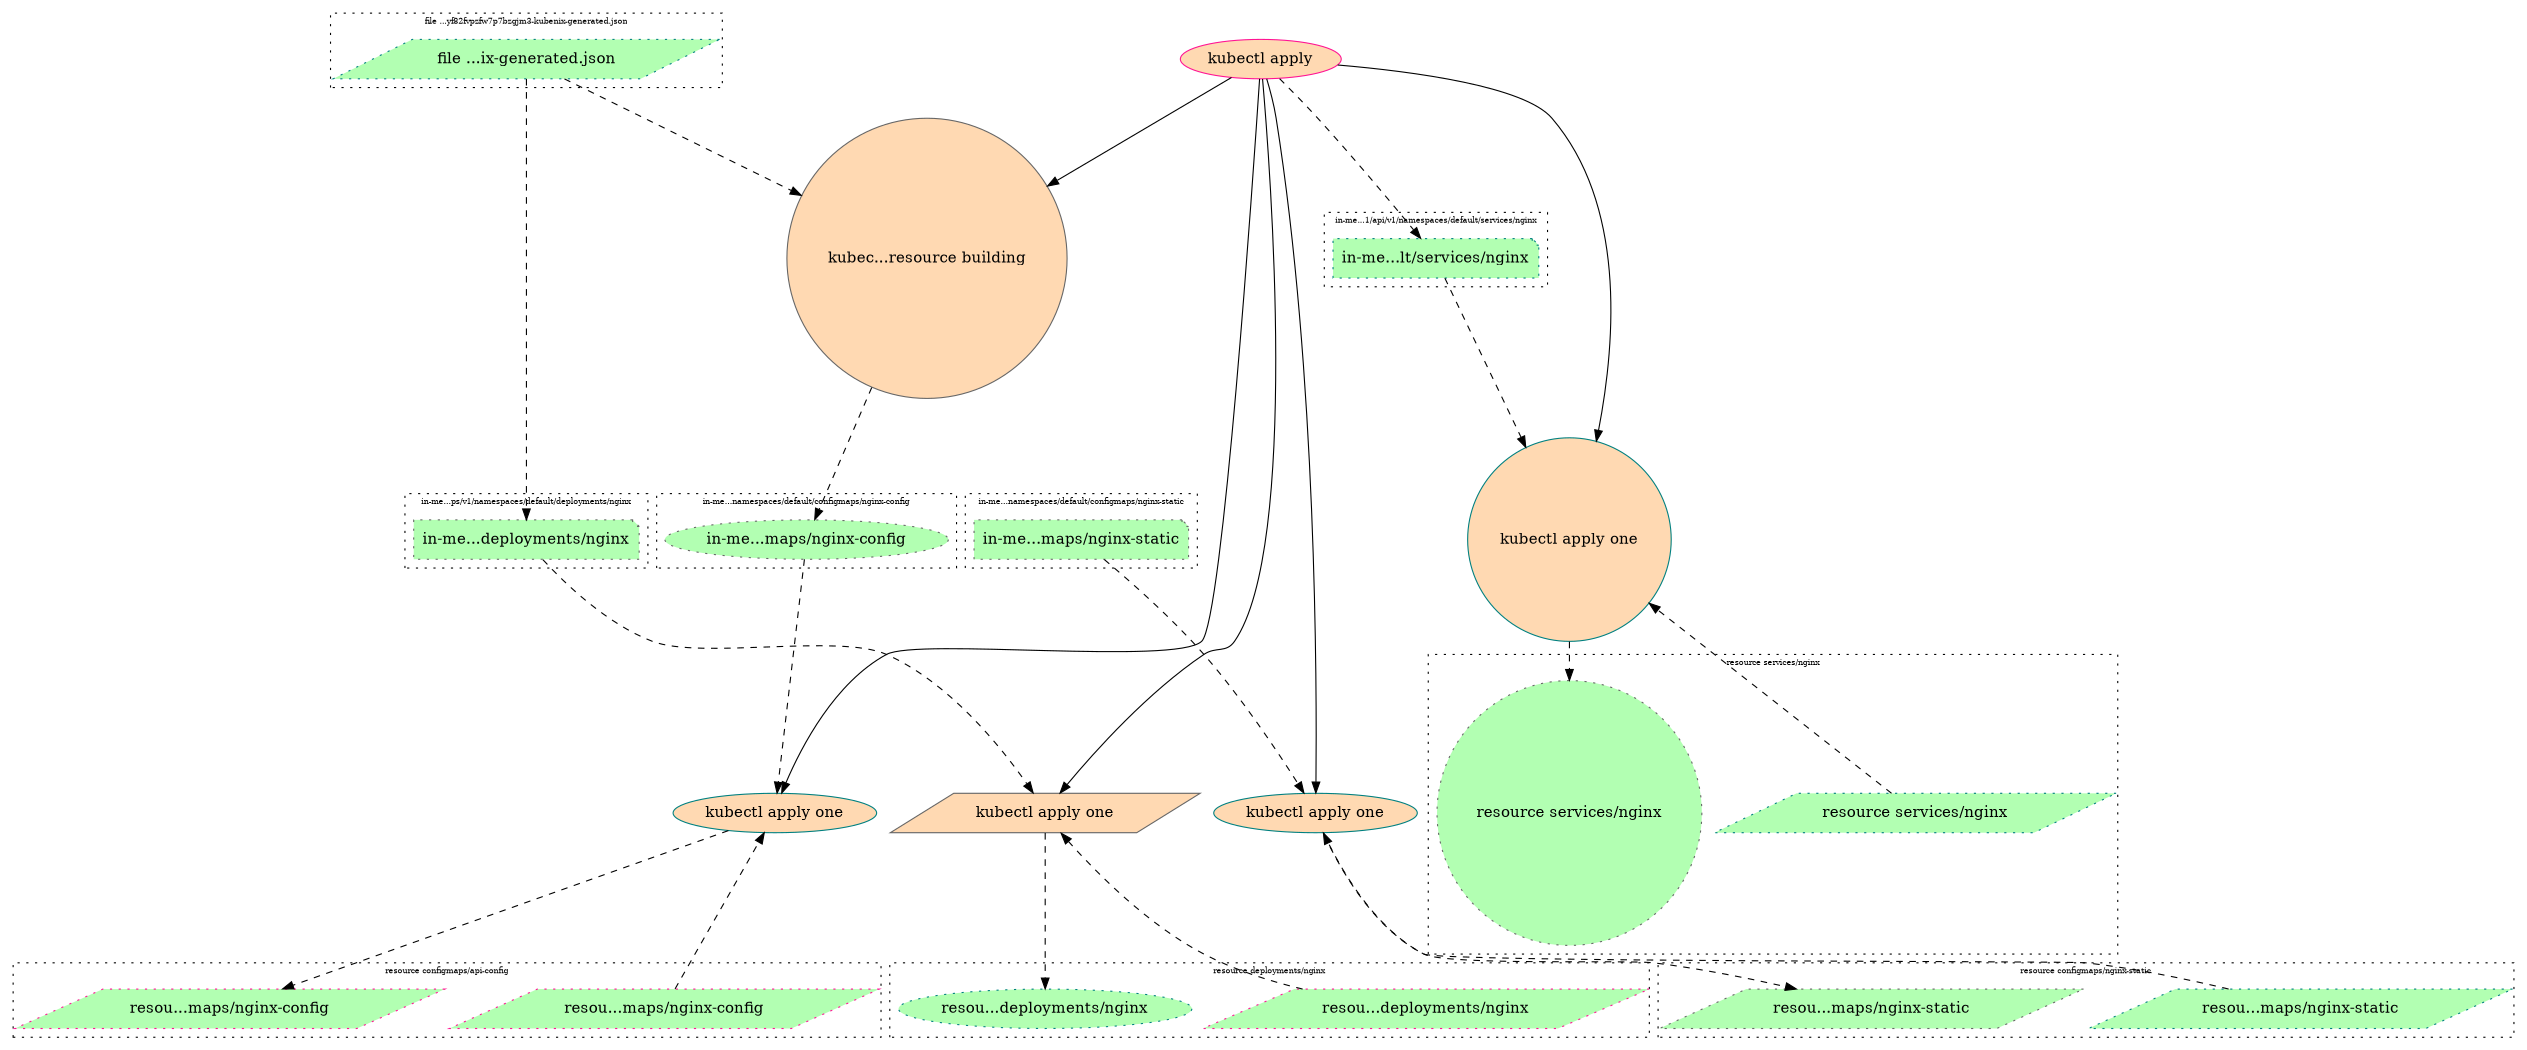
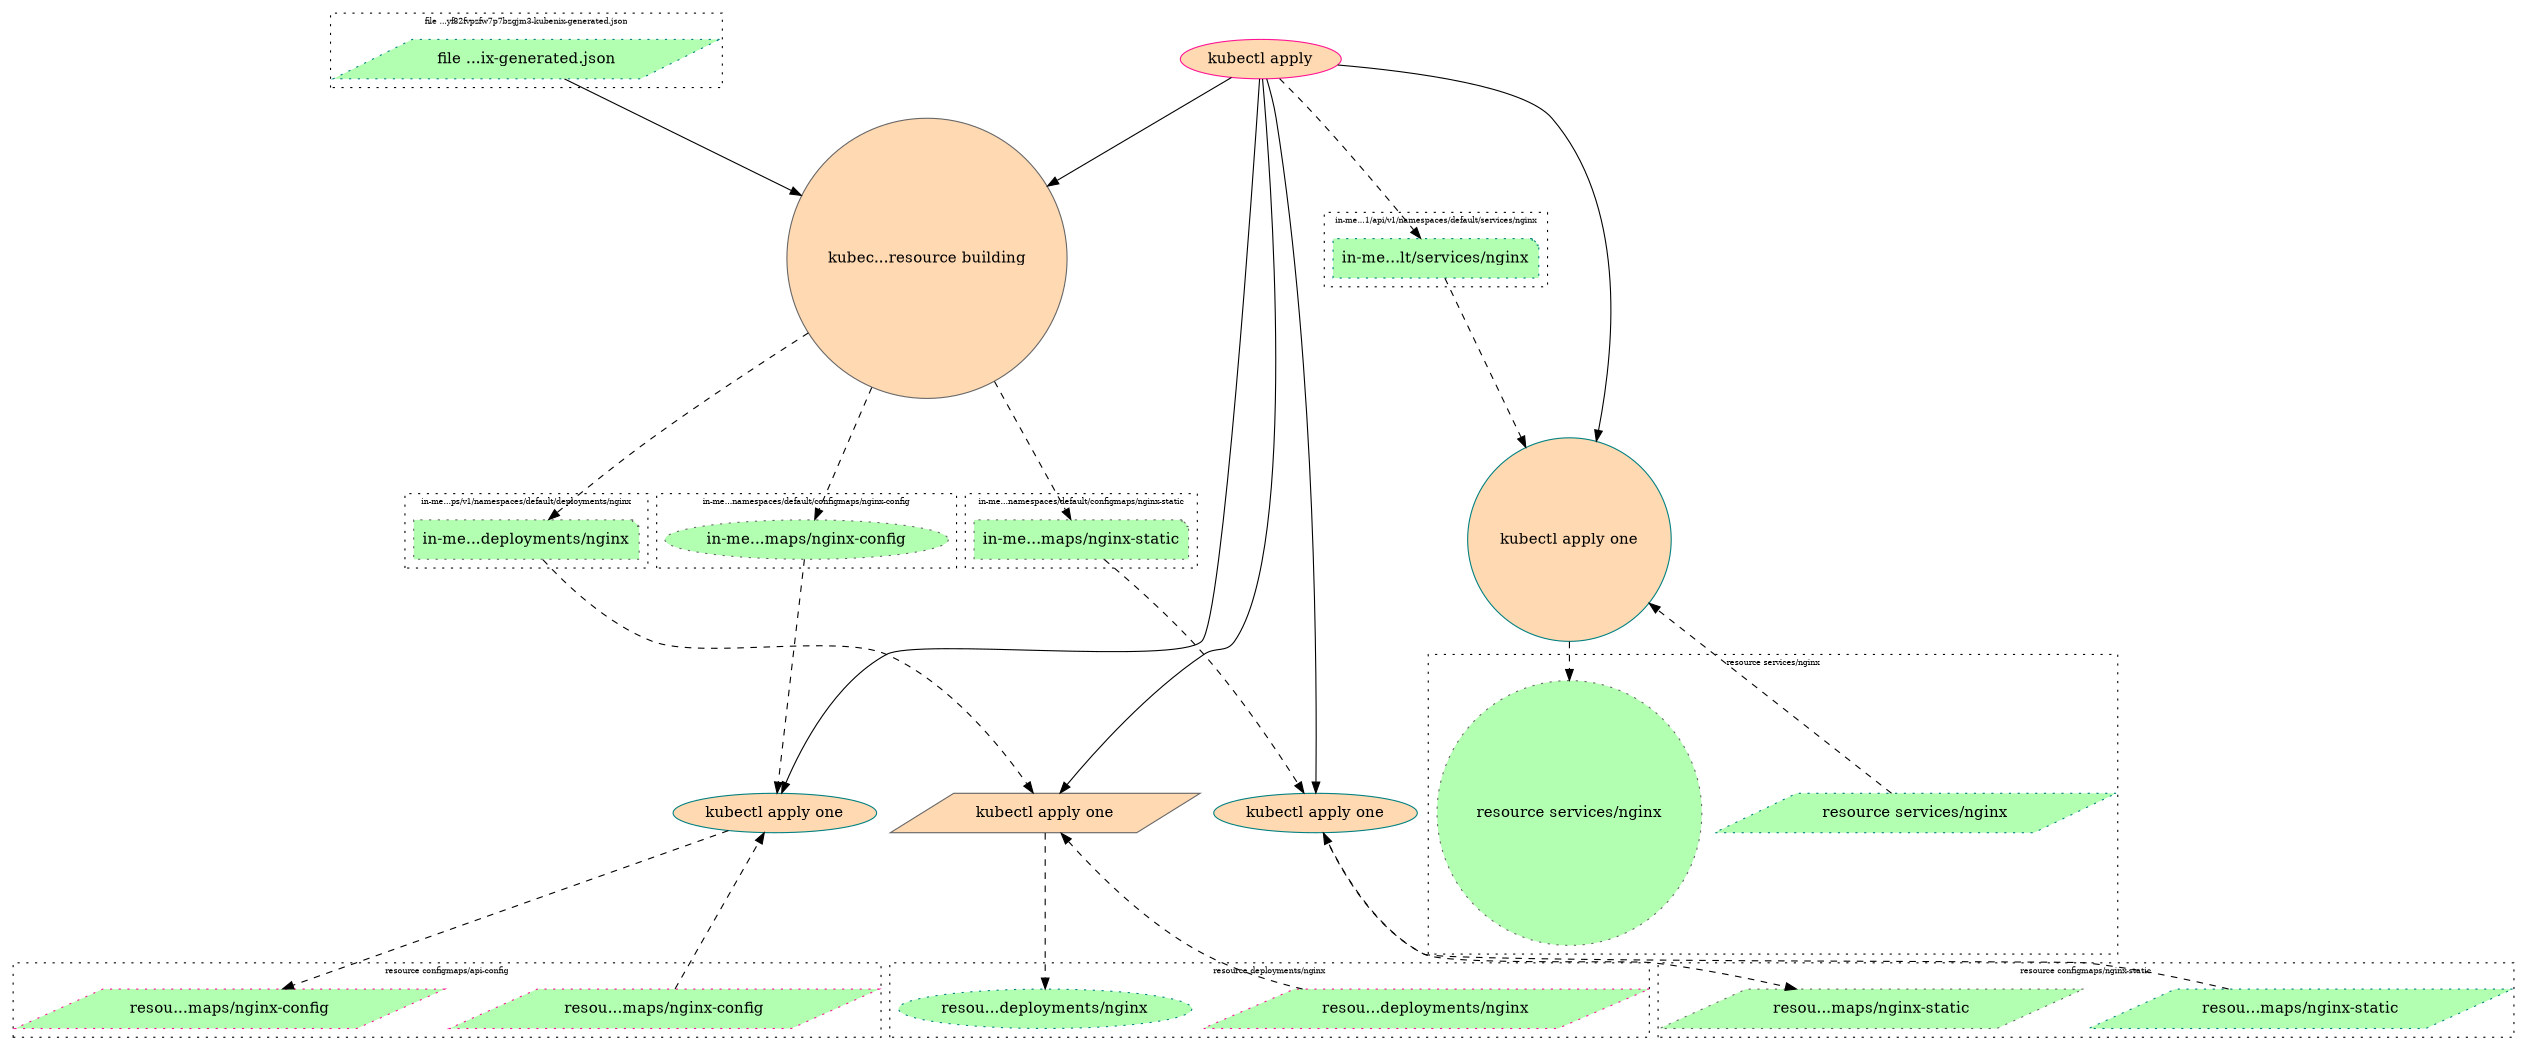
  digraph {
    node [color=teal fillcolor="#B2FFB2" shape=parallelogram style="dotted, filled"]
    edge [style=dashed weight=10]
    n1 [color=gray40 label="in-me...maps/nginx-static" shape=note]
    n2 [color=gray40 label="in-me...maps/nginx-config" shape=ellipse]
    n3 [label="file ...ix-generated.json"]
    n4 [color=gray40 label="in-me...deployments/nginx" shape=note]
    n5 [label="in-me...lt/services/nginx" shape=note]
    n6 [color=deeppink label="resou...deployments/nginx"]
    n7 [label="resou...deployments/nginx" shape=ellipse]
    n8 [color=deeppink label="resou...maps/nginx-config"]
    n9 [color=deeppink label="resou...maps/nginx-config"]
    n10 [label="resou...maps/nginx-static"]
    n11 [color=gray40 label="resou...maps/nginx-static"]
    n12 [label="resource services/nginx"]
    n13 [color=gray40 label="resource services/nginx" shape=circle]
    n14 [color=gray40 fillcolor="#FFD9B2" label="kubec...resource building" shape=circle style=filled]
    n15 [color=gray40 fillcolor="#FFD9B2" label="kubectl apply one" style=filled]
    n16 [fillcolor="#FFD9B2" label="kubectl apply one" shape=ellipse style=filled]
    n17 [fillcolor="#FFD9B2" label="kubectl apply one" shape=ellipse style=filled]
    n18 [fillcolor="#FFD9B2" label="kubectl apply one" shape=circle style=filled]
    n19 [color=deeppink fillcolor="#FFD9B2" label="kubectl apply" shape=ellipse style=filled]
    subgraph cluster_1 {
      fontsize=7
      label="in-me...namespaces/default/configmaps/nginx-static"
      style=dotted
      n1
    }
    subgraph cluster_2 {
      fontsize=7
      label="in-me...namespaces/default/configmaps/nginx-config"
      style=dotted
      n2
    }
    subgraph cluster_3 {
      fontsize=7
      label="file ...yf82fvpzfw7p7bzgjm3-kubenix-generated.json"
      style=dotted
      n3
    }
    subgraph cluster_4 {
      fontsize=7
      label="in-me...ps/v1/namespaces/default/deployments/nginx"
      style=dotted
      n4
    }
    subgraph cluster_5 {
      fontsize=7
      label="in-me...1/api/v1/namespaces/default/services/nginx"
      style=dotted
      n5
    }
    subgraph cluster_6 {
      fontsize=7
      label="resource deployments/nginx"
      style=dotted
      n6
      n7
    }
    subgraph cluster_7 {
      fontsize=7
      label="resource configmaps/api-config"
      style=dotted
      n8
      n9
    }
    subgraph cluster_8 {
      fontsize=7
      label="resource configmaps/nginx-static"
      style=dotted
      n10
      n11
    }
    subgraph cluster_9 {
      fontsize=7
      label="resource services/nginx"
      style=dotted
      n12
      n13
    }
    n1 -> n17
    n2 -> n16
-   n3 -> n14
+   n3 -> n14 [style=solid]
    n4 -> n15
    n5 -> n18
    n6 -> n15
    n8 -> n16
    n10 -> n17
    n12 -> n18
+   n14 -> n1 [weight=15]
    n14 -> n2 [weight=15]
-   n3 -> n4 [weight=15]
+   n14 -> n4 [weight=15]
    n15 -> n7 [weight=15]
    n16 -> n9 [weight=15]
    n17 -> n11 [weight=15]
    n18 -> n13 [weight=15]
    n19 -> n5 [weight=15]
    n19 -> n14 [weight=25 style=""]
    n19 -> n15 [weight=25 style=""]
    n19 -> n16 [weight=25 style=""]
    n19 -> n17 [weight=25 style=""]
    n19 -> n18 [weight=25 style=""]
  }
